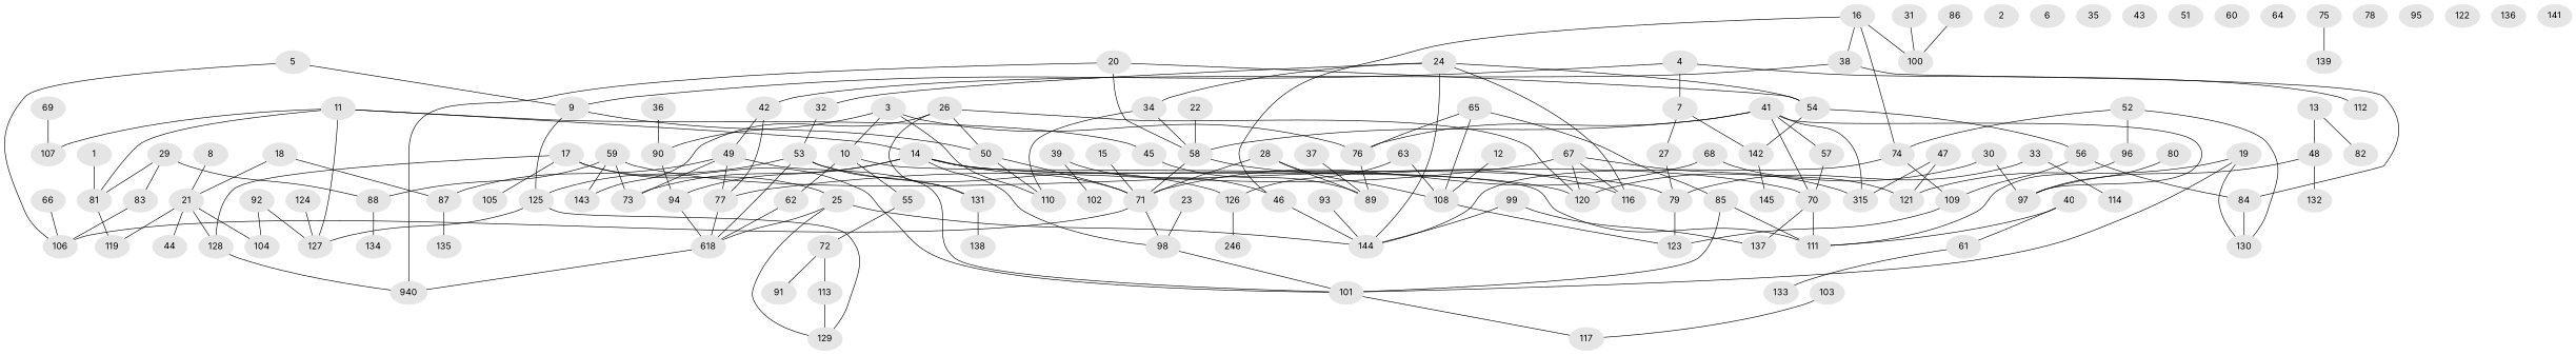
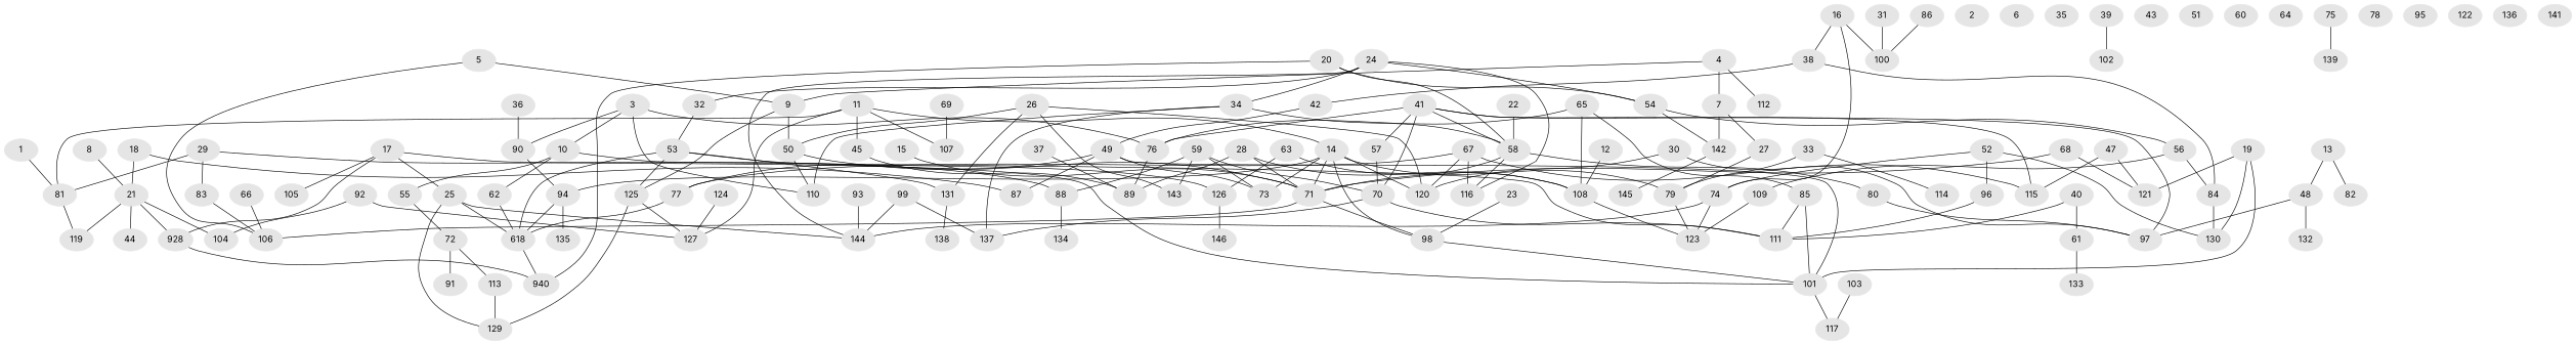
  graph {
    fontname=Inter
    node [color=gray90 fontname=Inter style=filled]
    edge [fontname=Inter]
    1
    81
    119
    2
    3
    10
    76
    90
    110
    55
    62
    111
    89
    94
    4
    7
    9
    112
    27
    142
    50
    125
    5
    106
    6
    79
    145
    8
    21
-   128
+   128 [label=928]
    44
    104
    71
    127
    129
    72
    n37 [label=618]
    11
    14
    45
    107
    73
    98
    120
    12
    108
    123
    13
    48
    82
    97
    132
    28
    101
    15
    16
    38
-   46
    74
    100
    42
    84
    144
    17
    25
    105
    117
    n68 [label=940]
    18
    87
    135
    19
    121
    130
    20
    54
    58
    56
    116
    80
    22
    23
    24
    32
    34
    53
    137
    26
    131
    143
    138
    29
    83
    88
    134
    30
    31
    126
    33
    114
    35
    36
    37
    49
    77
    39
    102
    40
    61
    133
    41
    57
    70
-   115 [label=315]
+   115
    43
    47
    51
    52
    96
-   146 [label=246]
+   146
    109
    91
    113
    59
    60
    63
    64
    65
    85
    66
    67
    68
    69
    75
    139
    78
    86
    92
    93
    95
    99
    103
    122
    124
    136
    141
    1 -- 81
    81 -- 119
    3 -- 10
    3 -- 76
    3 -- 90
    3 -- 110
    10 -- 55
    10 -- 62
    10 -- 111
    76 -- 89
    90 -- 94
    55 -- 72
    62 -- n37
    94 -- n37
    4 -- 7
    4 -- 9
    4 -- 112
    7 -- 27
    7 -- 142
    9 -- 50
    9 -- 125
    27 -- 79
    142 -- 145
    50 -- 110
    50 -- 71
    125 -- 127
    125 -- 129
    5 -- 9
    5 -- 106
    79 -- 123
    8 -- 21
    21 -- 119
    21 -- 128
    21 -- 44
    21 -- 104
    128 -- n68
    71 -- 106
    71 -- 98
    72 -- 91
    72 -- 113
    n37 -- n68
    11 -- 81
    11 -- 127
    11 -- 14
    11 -- 45
    11 -- 107
    14 -- 94
    14 -- 79
    14 -- 71
    14 -- 73
    14 -- 98
    14 -- 120
    45 -- 89
    98 -- 101
    12 -- 108
    108 -- 123
    13 -- 48
    13 -- 82
    48 -- 97
    48 -- 132
    28 -- 89
    28 -- 71
    28 -- 108
    101 -- 117
    15 -- 71
    16 -- 38
-   16 -- 46
    16 -- 74
    16 -- 100
    38 -- 42
    38 -- 84
-   46 -- 144
-   74 -- 109
+   74 -- 123
    74 -- 144
    42 -- 49
-   42 -- 77
    84 -- 130
    17 -- 128
    17 -- 101
    17 -- 25
    17 -- 105
    25 -- 129
    25 -- n37
    25 -- 144
    18 -- 21
    18 -- 87
-   87 -- 135
+   94 -- 135
    19 -- 101
    19 -- 121
    19 -- 130
    20 -- n68
    20 -- 54
    20 -- 58
    54 -- 142
    54 -- 56
    58 -- 71
    58 -- 116
+   58 -- 80
    56 -- 84
    56 -- 109
    80 -- 97
    22 -- 58
    23 -- 98
    24 -- 144
    24 -- 54
    24 -- 116
    24 -- 32
    24 -- 34
    32 -- 53
    34 -- 110
    34 -- 58
+   34 -- 137
    53 -- 125
    53 -- n37
    53 -- 131
    53 -- 126
    26 -- 50
    26 -- 120
    26 -- 131
    26 -- 143
    131 -- 138
    29 -- 81
    29 -- 83
    29 -- 88
    83 -- 106
    88 -- 134
    30 -- 120
    30 -- 97
    31 -- 100
    126 -- 146
    33 -- 79
    33 -- 114
    36 -- 90
    37 -- 89
    49 -- 73
    49 -- 101
    49 -- 87
    49 -- 77
    77 -- n37
-   39 -- 46
    39 -- 102
    40 -- 111
    40 -- 61
    61 -- 133
    41 -- 76
    41 -- 97
    41 -- 58
    41 -- 57
    41 -- 70
    41 -- 115
    57 -- 70
    70 -- 111
    70 -- 137
    47 -- 121
    47 -- 115
    52 -- 74
    52 -- 130
    52 -- 96
    96 -- 111
    109 -- 123
    113 -- 129
    59 -- 73
    59 -- 143
    59 -- 88
    59 -- 70
    63 -- 108
    63 -- 126
    65 -- 76
    65 -- 108
    65 -- 85
    85 -- 111
    85 -- 101
    66 -- 106
    67 -- 120
    67 -- 116
    67 -- 77
    67 -- 115
    68 -- 71
    68 -- 121
    69 -- 107
    75 -- 139
    86 -- 100
    92 -- 104
    92 -- 127
    93 -- 144
    99 -- 144
    99 -- 137
    103 -- 117
    124 -- 127
  }
